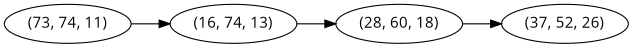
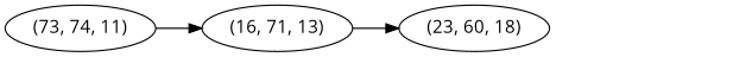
  digraph {
    fontname="Open Sans"
    rankdir=LR
    node [fontname="Open Sans"]
    edge [fontname="Open Sans"]
    n1 [label="(73, 74, 11)"]
-   "(16, 71, 13)" [label="(16, 74, 13)"]
-   "(28, 60, 18)"
-   "(37, 52, 26)"
+   "(16, 71, 13)"
+   "(28, 60, 18)" [label="(23, 60, 18)"]
    n1 -> "(16, 71, 13)"
    "(16, 71, 13)" -> "(28, 60, 18)"
-   "(28, 60, 18)" -> "(37, 52, 26)"
  }
